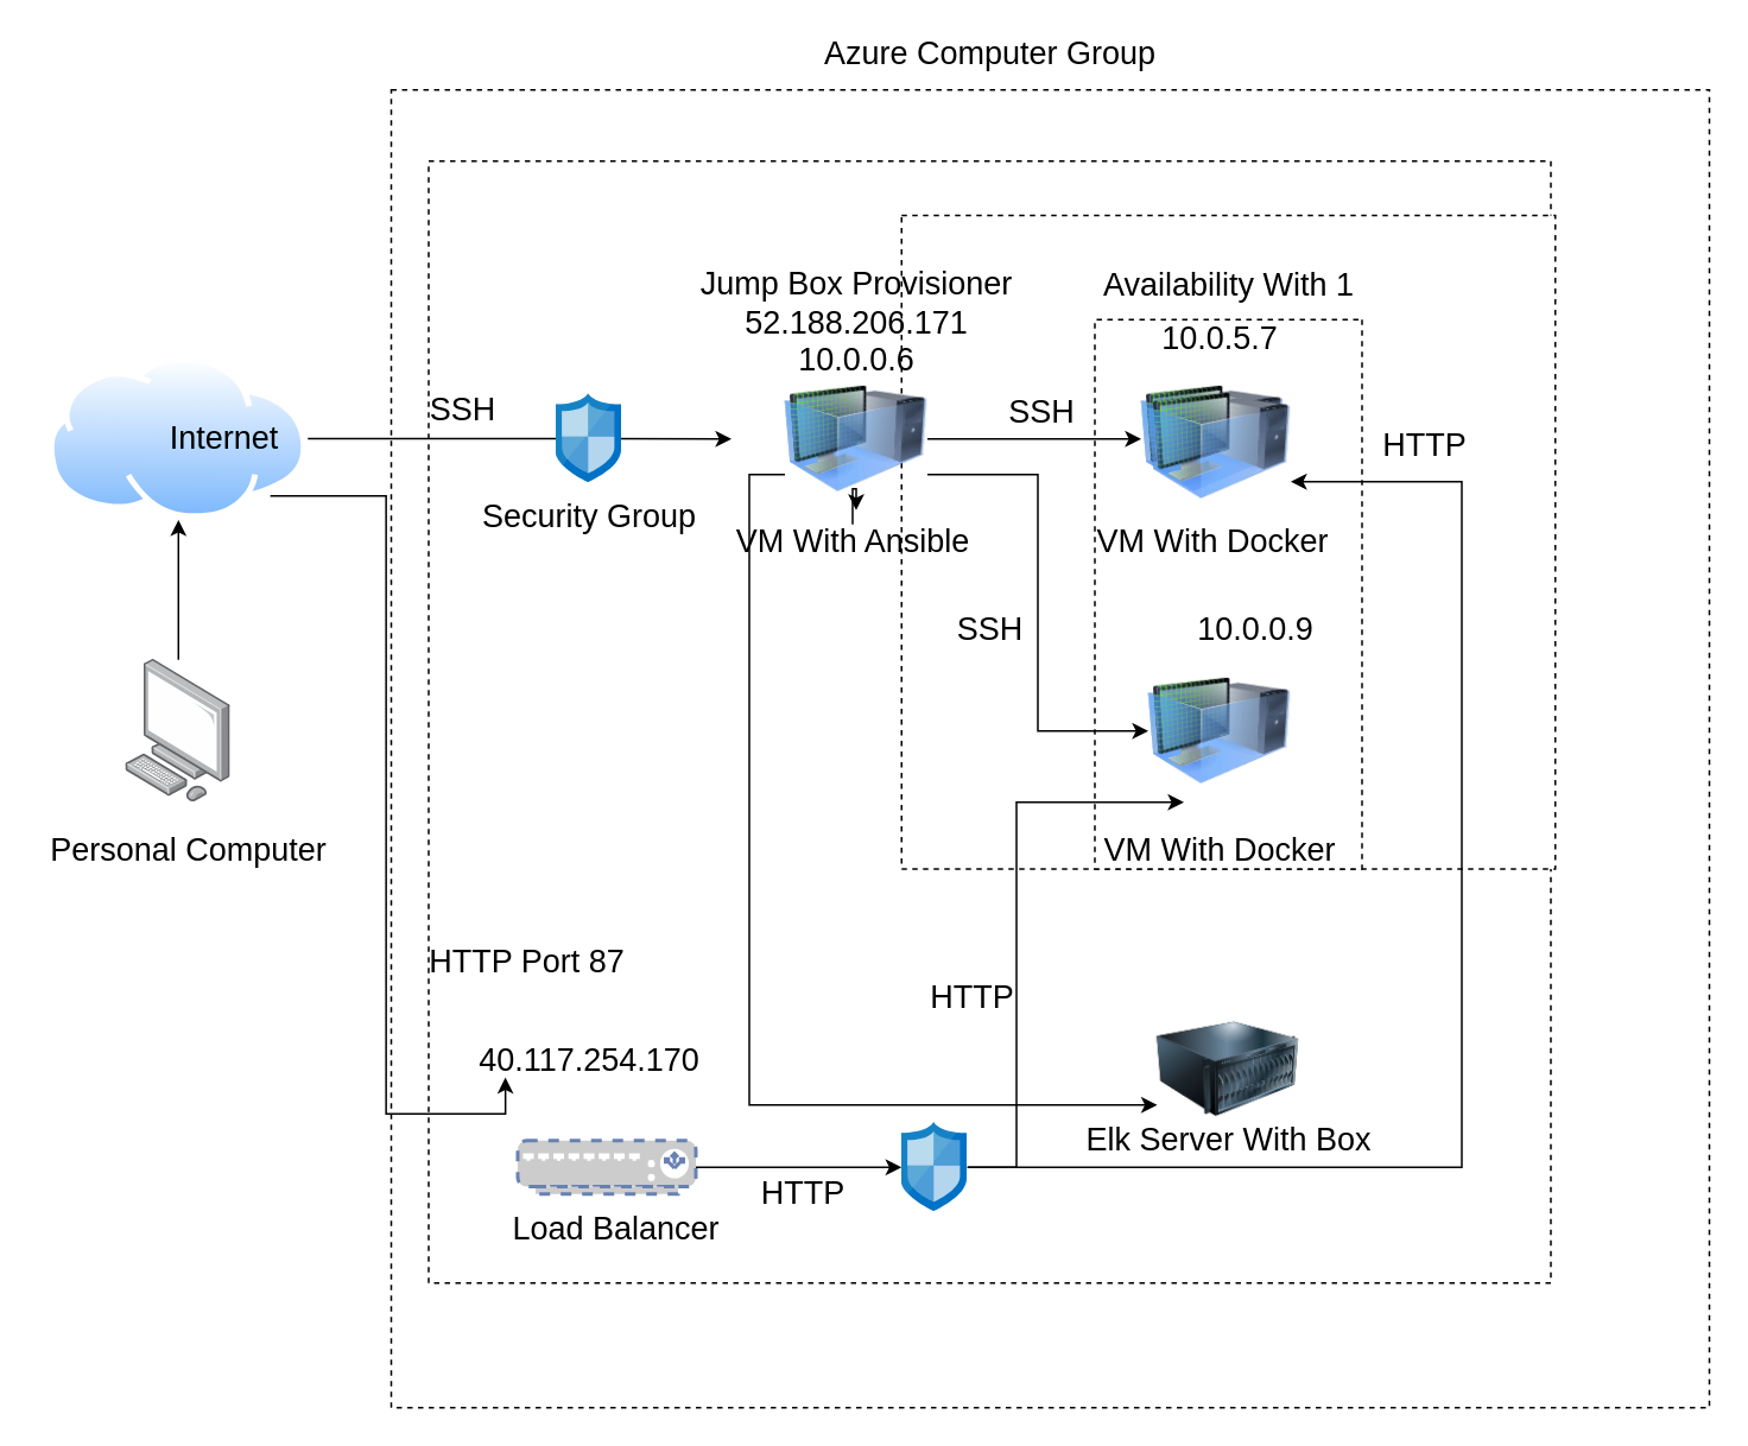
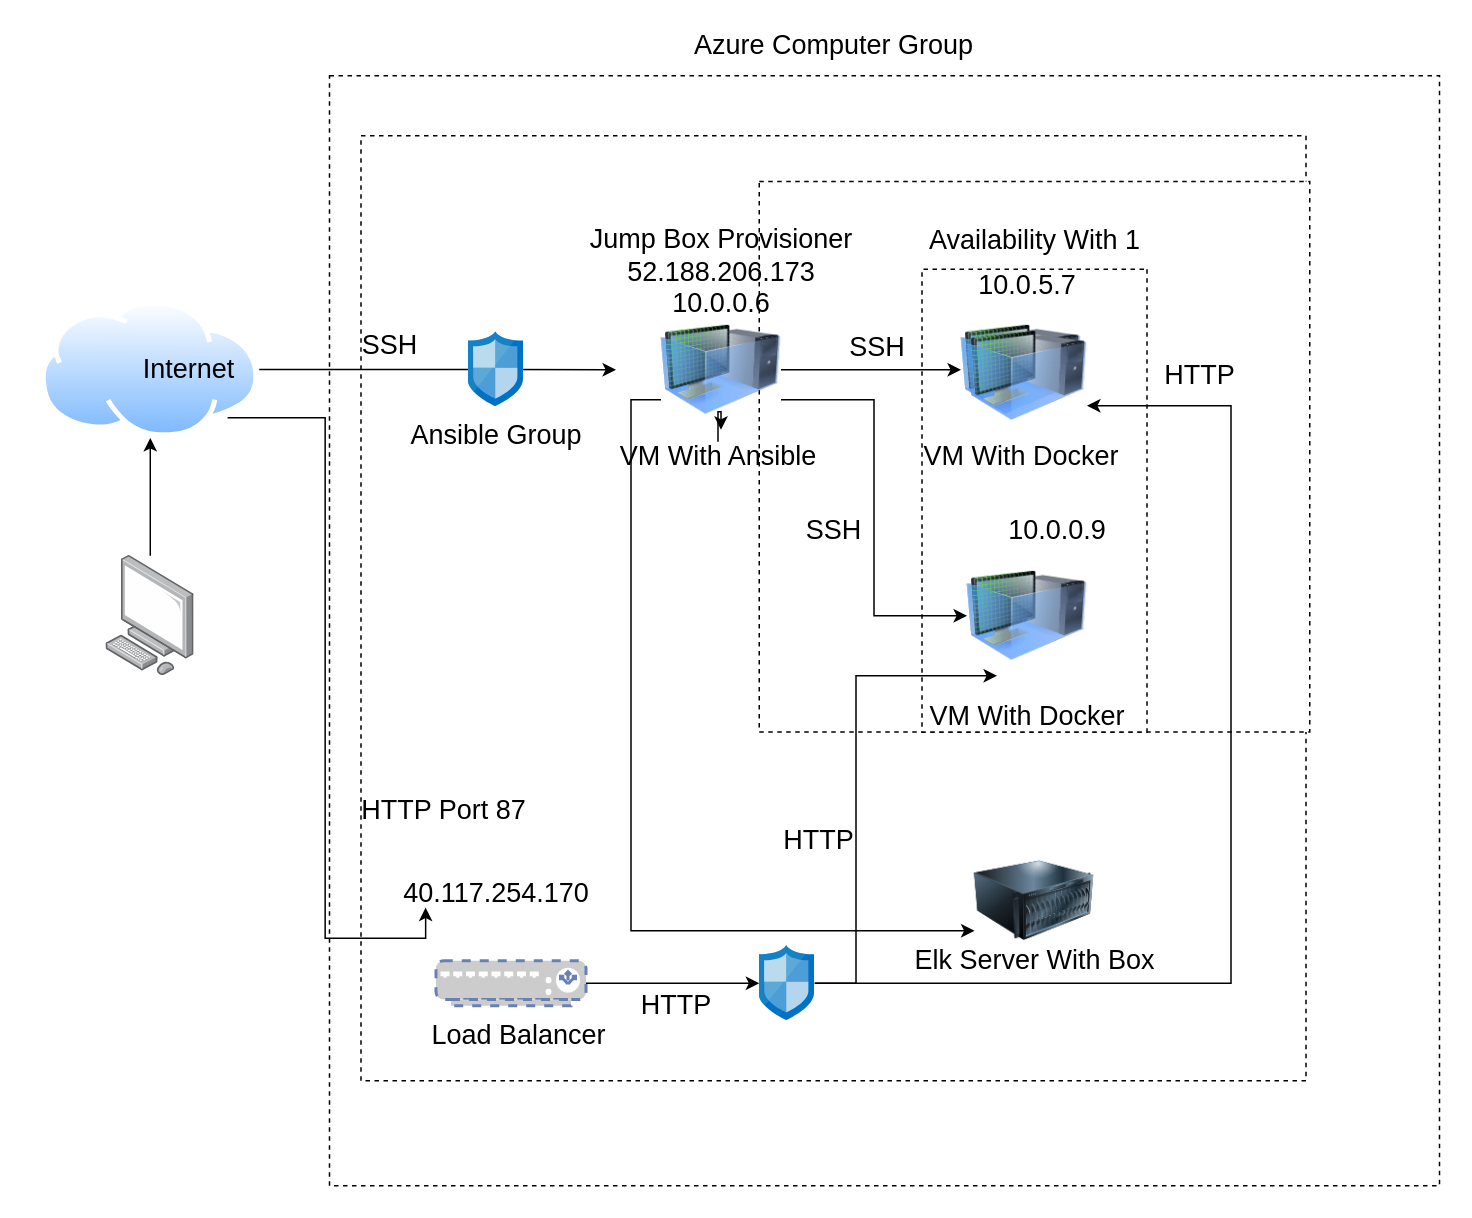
  <mxCell id="0" />
  <mxCell id="1" parent="0" />
  <mxCell id="2" value="" style="whiteSpace=wrap;html=1;aspect=fixed;dashed=1;strokeColor=#000000;" vertex="1" parent="1"><mxGeometry x="219" y="50" width="740" height="740" as="geometry" /></mxCell>
  <mxCell id="3" value="" style="whiteSpace=wrap;html=1;aspect=fixed;dashed=1;strokeColor=#000000;" vertex="1" parent="1"><mxGeometry x="240" y="90" width="630" height="630" as="geometry" /></mxCell>
  <mxCell id="4" style="edgeStyle=orthogonalEdgeStyle;rounded=0;orthogonalLoop=1;jettySize=auto;html=1;entryX=0.5;entryY=1;entryDx=0;entryDy=0;" edge="1" parent="1" source="5" target="9"><mxGeometry relative="1" as="geometry"><mxPoint x="119.515" y="320" as="targetPoint" /><Array as="points" /></mxGeometry></mxCell>
  <mxCell id="5" value="" style="points=[];aspect=fixed;html=1;align=center;shadow=0;dashed=1;image;image=img/lib/allied_telesis/computer_and_terminals/Personal_Computer.svg;" vertex="1" parent="1"><mxGeometry x="70.01" y="370" width="59.03" height="80" as="geometry" /></mxCell>
- <mxCell id="6" value="&lt;font style=&quot;font-size: 18px&quot;&gt;Personal Computer&lt;/font&gt;" style="text;html=1;align=center;verticalAlign=middle;resizable=0;points=[];autosize=1;dashed=1;" vertex="1" parent="1"><mxGeometry x="20" y="467" width="170" height="20" as="geometry" /></mxCell>
  <mxCell id="7" style="edgeStyle=orthogonalEdgeStyle;rounded=0;orthogonalLoop=1;jettySize=auto;html=1;exitX=1;exitY=0.5;exitDx=0;exitDy=0;" edge="1" parent="1" source="9"><mxGeometry relative="1" as="geometry"><mxPoint x="410" y="246" as="targetPoint" /></mxGeometry></mxCell>
  <mxCell id="8" style="edgeStyle=orthogonalEdgeStyle;rounded=0;orthogonalLoop=1;jettySize=auto;html=1;exitX=1;exitY=1;exitDx=0;exitDy=0;entryX=0.165;entryY=0.979;entryDx=0;entryDy=0;entryPerimeter=0;" edge="1" parent="1" source="9" target="38"><mxGeometry relative="1" as="geometry" /></mxCell>
  <mxCell id="9" value="" style="aspect=fixed;perimeter=ellipsePerimeter;html=1;align=center;shadow=0;dashed=1;spacingTop=3;image;image=img/lib/active_directory/internet_cloud.svg;strokeColor=#000000;" vertex="1" parent="1"><mxGeometry x="26.9" y="200" width="145.24" height="91.5" as="geometry" /></mxCell>
  <mxCell id="10" value="&lt;font style=&quot;font-size: 18px&quot;&gt;Internet&lt;/font&gt;" style="text;html=1;align=center;verticalAlign=middle;resizable=0;points=[];autosize=1;dashed=1;" vertex="1" parent="1"><mxGeometry x="84.52" y="236" width="80" height="20" as="geometry" /></mxCell>
  <mxCell id="11" value="" style="aspect=fixed;html=1;points=[];align=center;image;fontSize=12;image=img/lib/mscae/Network_Security_Groups_Classic.svg;dashed=1;strokeColor=#000000;" vertex="1" parent="1"><mxGeometry x="311.5" y="220.75" width="37" height="50" as="geometry" /></mxCell>
- <mxCell id="12" value="&lt;font style=&quot;font-size: 18px&quot;&gt;Security Group&lt;/font&gt;" style="text;html=1;align=center;verticalAlign=middle;resizable=0;points=[];autosize=1;" vertex="1" parent="1"><mxGeometry x="260" y="280" width="140" height="20" as="geometry" /></mxCell>
+ <mxCell id="12" value="&lt;font style=&quot;font-size: 18px&quot;&gt;Ansible Group&lt;/font&gt;" style="text;html=1;align=center;verticalAlign=middle;resizable=0;points=[];autosize=1;" vertex="1" parent="1"><mxGeometry x="260" y="280" width="140" height="20" as="geometry" /></mxCell>
  <mxCell id="13" value="&lt;font style=&quot;font-size: 18px&quot;&gt;SSH&lt;/font&gt;" style="text;html=1;align=center;verticalAlign=middle;resizable=0;points=[];autosize=1;" vertex="1" parent="1"><mxGeometry x="234" y="220" width="50" height="20" as="geometry" /></mxCell>
  <mxCell id="14" value="&lt;font style=&quot;font-size: 18px&quot;&gt;Azure Computer Group&lt;br&gt;&lt;/font&gt;" style="text;html=1;align=center;verticalAlign=middle;resizable=0;points=[];autosize=1;" vertex="1" parent="1"><mxGeometry x="455" y="20" width="200" height="20" as="geometry" /></mxCell>
  <mxCell id="15" value="" style="whiteSpace=wrap;html=1;aspect=fixed;dashed=1;strokeColor=#000000;" vertex="1" parent="1"><mxGeometry x="505.5" y="120.5" width="367" height="367" as="geometry" /></mxCell>
  <mxCell id="16" value="" style="edgeStyle=orthogonalEdgeStyle;rounded=0;orthogonalLoop=1;jettySize=auto;html=1;" edge="1" parent="1" source="34" target="18"><mxGeometry relative="1" as="geometry" /></mxCell>
  <mxCell id="17" style="edgeStyle=orthogonalEdgeStyle;rounded=0;orthogonalLoop=1;jettySize=auto;html=1;exitX=0;exitY=0.75;exitDx=0;exitDy=0;entryX=0;entryY=0.75;entryDx=0;entryDy=0;" edge="1" parent="1" source="18" target="33"><mxGeometry relative="1" as="geometry" /></mxCell>
  <mxCell id="18" value="" style="image;html=1;labelBackgroundColor=#ffffff;image=img/lib/clip_art/computers/Virtual_Machine_128x128.png;dashed=1;strokeColor=#000000;" vertex="1" parent="1"><mxGeometry x="440" y="206" width="80" height="80" as="geometry" /></mxCell>
- <mxCell id="19" value="&lt;font&gt;&lt;span style=&quot;font-size: 18px&quot;&gt;Jump Box Provisioner&lt;/span&gt;&lt;br&gt;&lt;span style=&quot;font-size: 18px&quot;&gt;52.188.206.171&lt;br&gt;&lt;/span&gt;&lt;font style=&quot;font-size: 18px&quot;&gt;10.0.0.6&lt;/font&gt;&lt;br&gt;&lt;/font&gt;" style="text;html=1;align=center;verticalAlign=middle;resizable=0;points=[];autosize=1;" vertex="1" parent="1"><mxGeometry x="385" y="156" width="190" height="50" as="geometry" /></mxCell>
+ <mxCell id="19" value="&lt;font&gt;&lt;span style=&quot;font-size: 18px&quot;&gt;Jump Box Provisioner&lt;/span&gt;&lt;br&gt;&lt;span style=&quot;font-size: 18px&quot;&gt;52.188.206.173&lt;br&gt;&lt;/span&gt;&lt;font style=&quot;font-size: 18px&quot;&gt;10.0.0.6&lt;/font&gt;&lt;br&gt;&lt;/font&gt;" style="text;html=1;align=center;verticalAlign=middle;resizable=0;points=[];autosize=1;" vertex="1" parent="1"><mxGeometry x="385" y="156" width="190" height="50" as="geometry" /></mxCell>
  <mxCell id="20" value="" style="rounded=0;whiteSpace=wrap;html=1;dashed=1;strokeColor=#000000;direction=south;" vertex="1" parent="1"><mxGeometry x="614" y="179" width="150" height="308.5" as="geometry" /></mxCell>
  <mxCell id="21" value="" style="image;html=1;labelBackgroundColor=#ffffff;image=img/lib/clip_art/computers/Virtual_Machine_128x128.png;dashed=1;strokeColor=#000000;" vertex="1" parent="1"><mxGeometry x="640" y="206" width="80" height="80" as="geometry" /></mxCell>
  <mxCell id="22" value="&lt;span style=&quot;font-size: 18px&quot;&gt;10.0.5.7&lt;/span&gt;" style="text;html=1;align=center;verticalAlign=middle;resizable=0;points=[];autosize=1;" vertex="1" parent="1"><mxGeometry x="644" y="180" width="80" height="20" as="geometry" /></mxCell>
  <mxCell id="23" value="&lt;font style=&quot;font-size: 18px&quot;&gt;VM With Docker&lt;/font&gt;" style="text;html=1;align=center;verticalAlign=middle;resizable=0;points=[];autosize=1;" vertex="1" parent="1"><mxGeometry x="605" y="294" width="150" height="20" as="geometry" /></mxCell>
  <mxCell id="24" style="edgeStyle=orthogonalEdgeStyle;rounded=0;orthogonalLoop=1;jettySize=auto;html=1;exitX=1;exitY=0.75;exitDx=0;exitDy=0;entryX=0;entryY=0.5;entryDx=0;entryDy=0;" edge="1" parent="1" source="18" target="28"><mxGeometry relative="1" as="geometry" /></mxCell>
  <mxCell id="25" style="edgeStyle=orthogonalEdgeStyle;rounded=0;orthogonalLoop=1;jettySize=auto;html=1;entryX=0;entryY=0.5;entryDx=0;entryDy=0;" edge="1" parent="1" source="18" target="21"><mxGeometry relative="1" as="geometry" /></mxCell>
  <mxCell id="26" value="&lt;span style=&quot;font-size: 18px&quot;&gt;SSH&lt;br&gt;&lt;/span&gt;" style="text;html=1;align=center;verticalAlign=middle;resizable=0;points=[];autosize=1;" vertex="1" parent="1"><mxGeometry x="530" y="343" width="50" height="20" as="geometry" /></mxCell>
  <mxCell id="27" value="&lt;span style=&quot;font-size: 18px&quot;&gt;SSH&lt;/span&gt;" style="text;html=1;align=center;verticalAlign=middle;resizable=0;points=[];autosize=1;" vertex="1" parent="1"><mxGeometry x="559" y="220.75" width="50" height="20" as="geometry" /></mxCell>
  <mxCell id="28" value="" style="image;html=1;labelBackgroundColor=#ffffff;image=img/lib/clip_art/computers/Virtual_Machine_128x128.png;dashed=1;strokeColor=#000000;" vertex="1" parent="1"><mxGeometry x="644" y="370" width="80" height="80" as="geometry" /></mxCell>
  <mxCell id="29" value="" style="image;html=1;labelBackgroundColor=#ffffff;image=img/lib/clip_art/computers/Virtual_Machine_128x128.png;dashed=1;strokeColor=#000000;" vertex="1" parent="1"><mxGeometry x="644" y="210" width="80" height="80" as="geometry" /></mxCell>
  <mxCell id="30" value="&lt;span style=&quot;font-size: 18px&quot;&gt;VM With Docker&lt;/span&gt;" style="text;html=1;align=center;verticalAlign=middle;resizable=0;points=[];autosize=1;" vertex="1" parent="1"><mxGeometry x="609" y="467" width="150" height="20" as="geometry" /></mxCell>
  <mxCell id="31" value="&lt;font style=&quot;font-size: 18px&quot;&gt;10.0.0.9&lt;/font&gt;" style="text;html=1;align=center;verticalAlign=middle;resizable=0;points=[];autosize=1;" vertex="1" parent="1"><mxGeometry x="664" y="343" width="80" height="20" as="geometry" /></mxCell>
  <mxCell id="32" value="&lt;font style=&quot;font-size: 18px&quot;&gt;Availability With 1&lt;/font&gt;" style="text;html=1;align=center;verticalAlign=middle;resizable=0;points=[];autosize=1;" vertex="1" parent="1"><mxGeometry x="609" y="150" width="160" height="20" as="geometry" /></mxCell>
  <mxCell id="33" value="" style="image;html=1;labelBackgroundColor=#ffffff;image=img/lib/clip_art/computers/Server_128x128.png;dashed=1;strokeColor=#000000;" vertex="1" parent="1"><mxGeometry x="649" y="560" width="80" height="80" as="geometry" /></mxCell>
  <mxCell id="34" value="&lt;font style=&quot;font-size: 18px&quot;&gt;VM With Ansible&lt;br&gt;&lt;/font&gt;" style="text;html=1;align=center;verticalAlign=middle;resizable=0;points=[];autosize=1;" vertex="1" parent="1"><mxGeometry x="403" y="294" width="150" height="20" as="geometry" /></mxCell>
  <mxCell id="35" value="&lt;font style=&quot;font-size: 18px&quot;&gt;Elk Server With Box&lt;br&gt;&lt;/font&gt;" style="text;html=1;align=center;verticalAlign=middle;resizable=0;points=[];autosize=1;" vertex="1" parent="1"><mxGeometry x="589" y="630" width="200" height="20" as="geometry" /></mxCell>
  <mxCell id="36" style="edgeStyle=orthogonalEdgeStyle;rounded=0;orthogonalLoop=1;jettySize=auto;html=1;exitX=1;exitY=0.5;exitDx=0;exitDy=0;exitPerimeter=0;" edge="1" parent="1" source="37" target="43"><mxGeometry relative="1" as="geometry" /></mxCell>
  <mxCell id="37" value="" style="fontColor=#0066CC;verticalAlign=top;verticalLabelPosition=bottom;labelPosition=center;align=center;html=1;outlineConnect=0;fillColor=#CCCCCC;strokeColor=#6881B3;gradientColor=none;gradientDirection=north;strokeWidth=2;shape=mxgraph.networks.load_balancer;dashed=1;" vertex="1" parent="1"><mxGeometry x="290" y="640" width="100" height="30" as="geometry" /></mxCell>
  <mxCell id="38" value="&lt;span style=&quot;background-color: rgb(255 , 255 , 255)&quot;&gt;&lt;font style=&quot;font-size: 18px&quot;&gt;40.117.254.170&lt;/font&gt;&lt;/span&gt;" style="text;html=1;align=center;verticalAlign=middle;resizable=0;points=[];autosize=1;" vertex="1" parent="1"><mxGeometry x="260" y="585" width="140" height="20" as="geometry" /></mxCell>
  <mxCell id="39" value="&lt;font style=&quot;font-size: 18px&quot;&gt;Load Balancer&lt;br&gt;&lt;/font&gt;" style="text;html=1;align=center;verticalAlign=middle;resizable=0;points=[];autosize=1;" vertex="1" parent="1"><mxGeometry x="280" y="680" width="130" height="20" as="geometry" /></mxCell>
  <mxCell id="40" value="&lt;font style=&quot;font-size: 18px&quot;&gt;HTTP Port 87&lt;br&gt;&lt;/font&gt;" style="text;html=1;align=center;verticalAlign=middle;resizable=0;points=[];autosize=1;" vertex="1" parent="1"><mxGeometry x="230" y="530" width="130" height="20" as="geometry" /></mxCell>
  <mxCell id="41" style="edgeStyle=orthogonalEdgeStyle;rounded=0;orthogonalLoop=1;jettySize=auto;html=1;entryX=0.25;entryY=1;entryDx=0;entryDy=0;" edge="1" parent="1" source="43" target="28"><mxGeometry relative="1" as="geometry"><Array as="points"><mxPoint x="570" y="655" /><mxPoint x="570" y="450" /></Array></mxGeometry></mxCell>
  <mxCell id="42" style="edgeStyle=orthogonalEdgeStyle;rounded=0;orthogonalLoop=1;jettySize=auto;html=1;entryX=1;entryY=0.75;entryDx=0;entryDy=0;" edge="1" parent="1" source="43" target="29"><mxGeometry relative="1" as="geometry"><Array as="points"><mxPoint x="820" y="655" /><mxPoint x="820" y="270" /></Array></mxGeometry></mxCell>
  <mxCell id="43" value="" style="aspect=fixed;html=1;points=[];align=center;image;fontSize=12;image=img/lib/mscae/Network_Security_Groups_Classic.svg;dashed=1;strokeColor=#000000;" vertex="1" parent="1"><mxGeometry x="505.5" y="630" width="37" height="50" as="geometry" /></mxCell>
  <mxCell id="44" value="&lt;font style=&quot;font-size: 18px&quot;&gt;HTTP&lt;/font&gt;" style="text;html=1;align=center;verticalAlign=middle;resizable=0;points=[];autosize=1;" vertex="1" parent="1"><mxGeometry x="420" y="660" width="60" height="20" as="geometry" /></mxCell>
  <mxCell id="45" value="&lt;font style=&quot;font-size: 18px&quot;&gt;HTTP&lt;/font&gt;" style="text;html=1;align=center;verticalAlign=middle;resizable=0;points=[];autosize=1;" vertex="1" parent="1"><mxGeometry x="515" y="550" width="60" height="20" as="geometry" /></mxCell>
  <mxCell id="46" value="&lt;font style=&quot;font-size: 18px&quot;&gt;HTTP&lt;/font&gt;" style="text;html=1;align=center;verticalAlign=middle;resizable=0;points=[];autosize=1;" vertex="1" parent="1"><mxGeometry x="769" y="240" width="60" height="20" as="geometry" /></mxCell>
